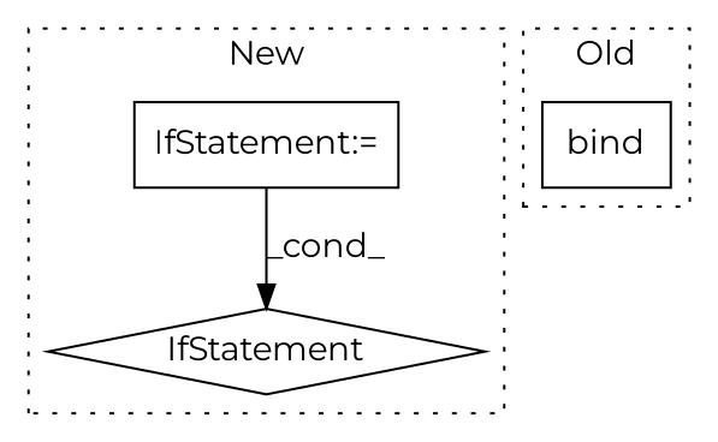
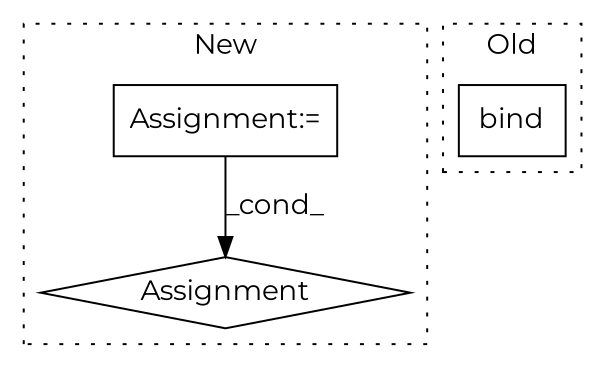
  digraph {
    fontname=Montserrat
    node [shape=box fontname=Montserrat]
-   n1 [a=25 l="4,2" label=IfStatement s="9896,9934" shape=diamond]
-   n2 [a=7 l=1 label="IfStatement:=" s=9824]
+   n1 [a=25 l="4,2" label=Assignment s="9896,9934" shape=diamond]
+   n2 [a=7 l=1 label="Assignment:=" s=9824]
    n3 [a=32 l="22,-5" label=bind s="5375,5562"]
    subgraph cluster_1 {
      label=New
      style=dotted
      n1
      n2
    }
    subgraph cluster_2 {
      label=Old
      style=dotted
      n3
    }
    n2 -> n1 [label=_cond_ fontname=Montserrat]
  }
